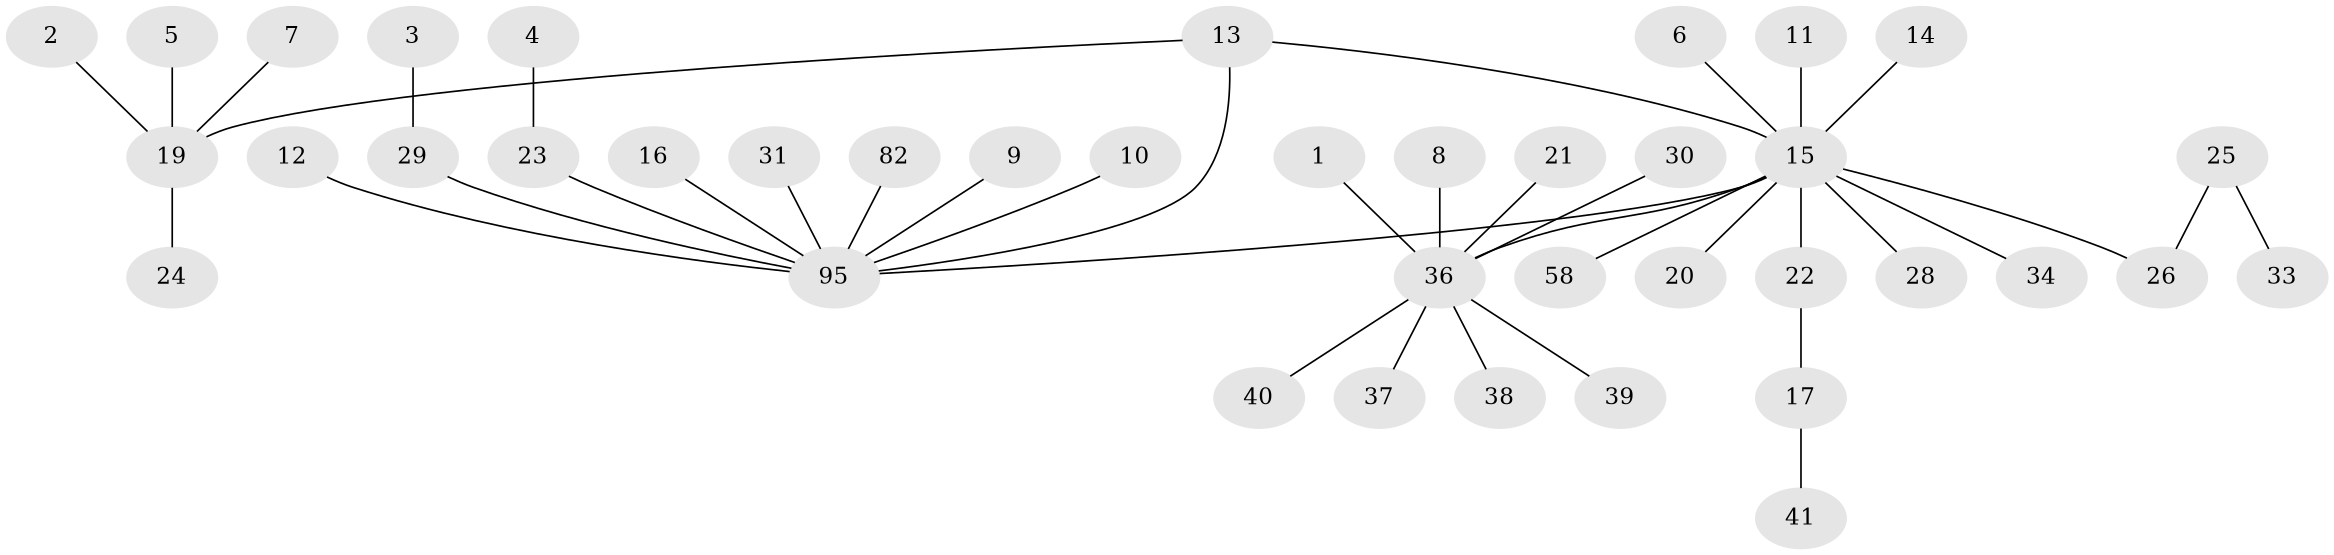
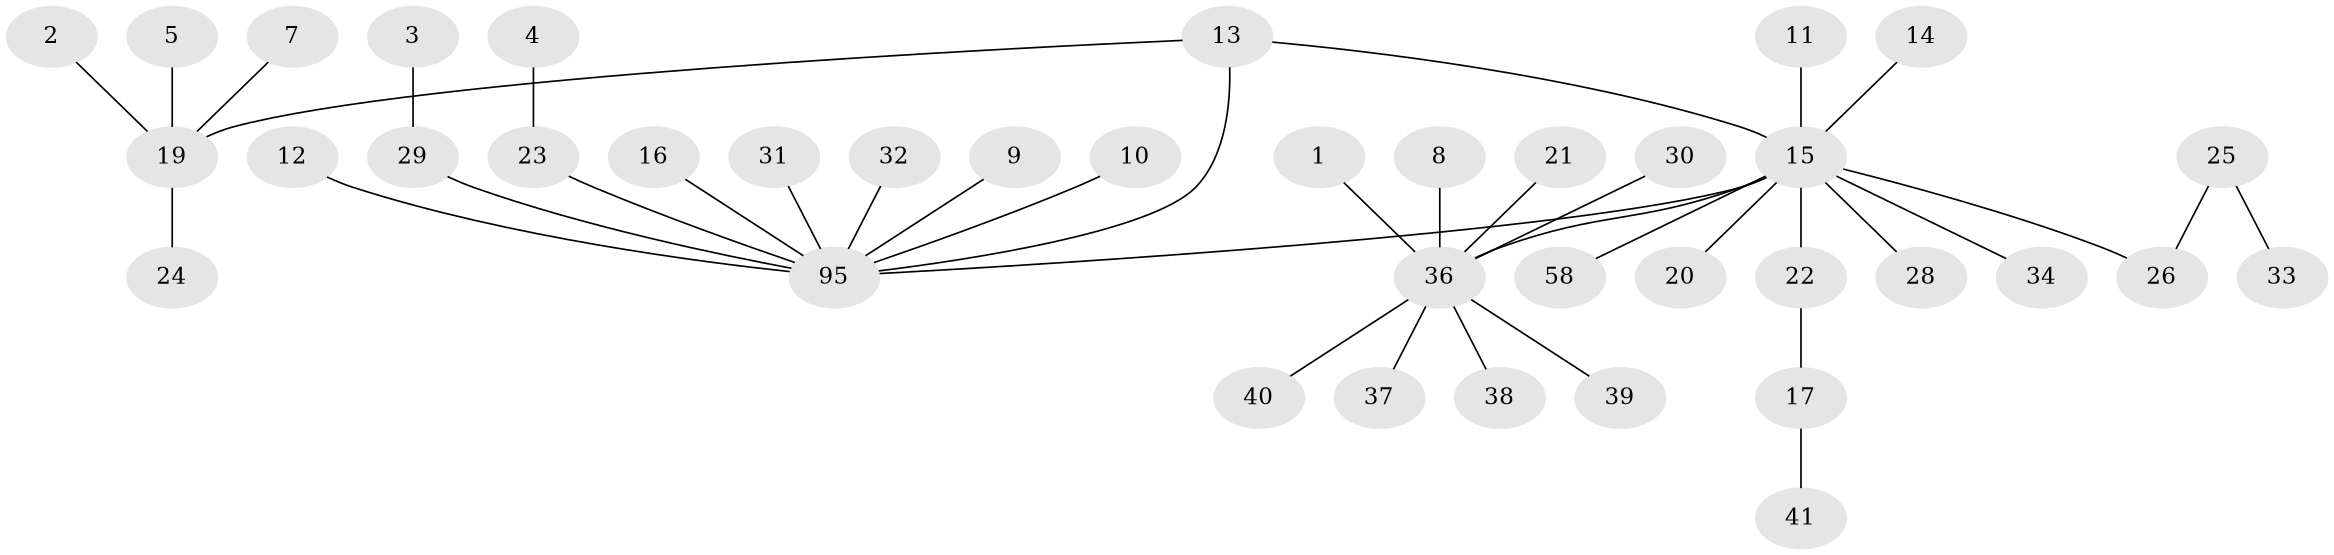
  graph {
    node [color=gray90 style=filled]
    edge [weight=1.0]
    1
    36
    37
    38
    39
    40
    2
    19
    24
    3
    29
    n12 [label=95]
    4
    23
    5
-   6
    15
    n18 [label=58]
    20
    22
    26
    28
    34
    7
    8
    9
    10
    11
    12
    13
    14
    17
    41
    16
    21
    25
    33
    30
    31
-   32 [label=82]
+   32
    1 -- 36
    36 -- 37
    36 -- 38
    36 -- 39
    36 -- 40
    2 -- 19
    19 -- 24
    3 -- 29
    29 -- n12
    4 -- 23
    23 -- n12
    5 -- 19
-   6 -- 15
    15 -- 36
    15 -- n12
    15 -- n18
    15 -- 20
    15 -- 22
    15 -- 26
    15 -- 28
    15 -- 34
    22 -- 17
    7 -- 19
    8 -- 36
    9 -- n12
    10 -- n12
    11 -- 15
    12 -- n12
    13 -- 19
    13 -- n12
    13 -- 15
    14 -- 15
    17 -- 41
    16 -- n12
    21 -- 36
    25 -- 26
    25 -- 33
    30 -- 36
    31 -- n12
    32 -- n12
  }
